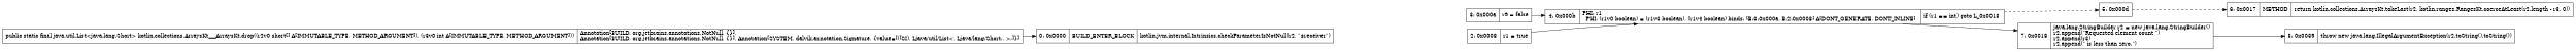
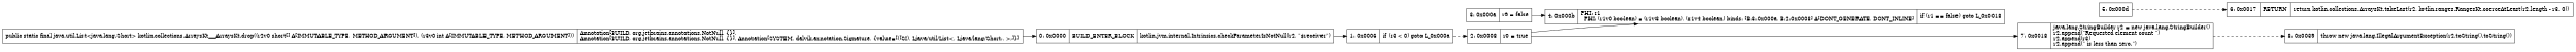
  digraph {
    rankdir=LR
    node [shape=record]
    n1 [label="{0\:\ 0x0000|BUILD_ENTER_BLOCK\l|kotlin.jvm.internal.Intrinsics.checkParameterIsNotNull(r2, \"$receiver\")\l}"]
-   n3 [label="{2\:\ 0x0008|r1 = true\l}"]
-   n4 [label="{4\:\ 0x000b|PHI: r1 \l  PHI: (r1v0 boolean) = (r1v3 boolean), (r1v4 boolean) binds: [B:3:0x000a, B:2:0x0008] A[DONT_GENERATE, DONT_INLINE]\l|if (r1 == int) goto L_0x0018\l}"]
+   n2 [label="{1\:\ 0x0006|if (r3 \< 0) goto L_0x000a\l}"]
+   n3 [label="{2\:\ 0x0008|r0 = true\l}"]
+   n4 [label="{4\:\ 0x000b|PHI: r1 \l  PHI: (r1v0 boolean) = (r1v3 boolean), (r1v4 boolean) binds: [B:3:0x000a, B:2:0x0008] A[DONT_GENERATE, DONT_INLINE]\l|if (r1 == false) goto L_0x0018\l}"]
    n5 [label="{3\:\ 0x000a|r9 = false\l}"]
    n6 [label="{5\:\ 0x000d}"]
    n7 [label="{7\:\ 0x0018|java.lang.StringBuilder r2 = new java.lang.StringBuilder()\lr2.append(\"Requested element count \")\lr2.append(r3)\lr2.append(\" is less than zero.\")\l}"]
-   n8 [label="{6\:\ 0x0017|METHOD\l|return kotlin.collections.ArraysKt.takeLast(r2, kotlin.ranges.RangesKt.coerceAtLeast(r2.length \- r3, 0))\l}"]
+   n8 [label="{6\:\ 0x0017|RETURN\l|return kotlin.collections.ArraysKt.takeLast(r2, kotlin.ranges.RangesKt.coerceAtLeast(r2.length \- r3, 0))\l}"]
    n9 [label="{8\:\ 0x0039|throw new java.lang.IllegalArgumentException(r2.toString().toString())\l}"]
    n10 [label="{public static final java.util.List\<java.lang.Short\> kotlin.collections.ArraysKt___ArraysKt.drop((r2v0 short[] A[IMMUTABLE_TYPE, METHOD_ARGUMENT]), (r3v0 int A[IMMUTABLE_TYPE, METHOD_ARGUMENT]))  | Annotation[BUILD, org.jetbrains.annotations.NotNull, \{\}], \lAnnotation[BUILD, org.jetbrains.annotations.NotNull, \{\}], Annotation[SYSTEM, dalvik.annotation.Signature, \{value=[([SI), Ljava\/util\/List\<, Ljava\/lang\/Short;, \>;]\}]\l}"]
+   n1 -> n2
+   n2 -> n3 [style=dashed]
    n3 -> n4
-   n4 -> n6 [style=dashed]
-   n4 -> n7
+   n3 -> n7
    n5 -> n4
    n6 -> n8 [style=dashed]
-   n7 -> n9
+   n7 -> n9 [style=dashed]
    n10 -> n1
  }
